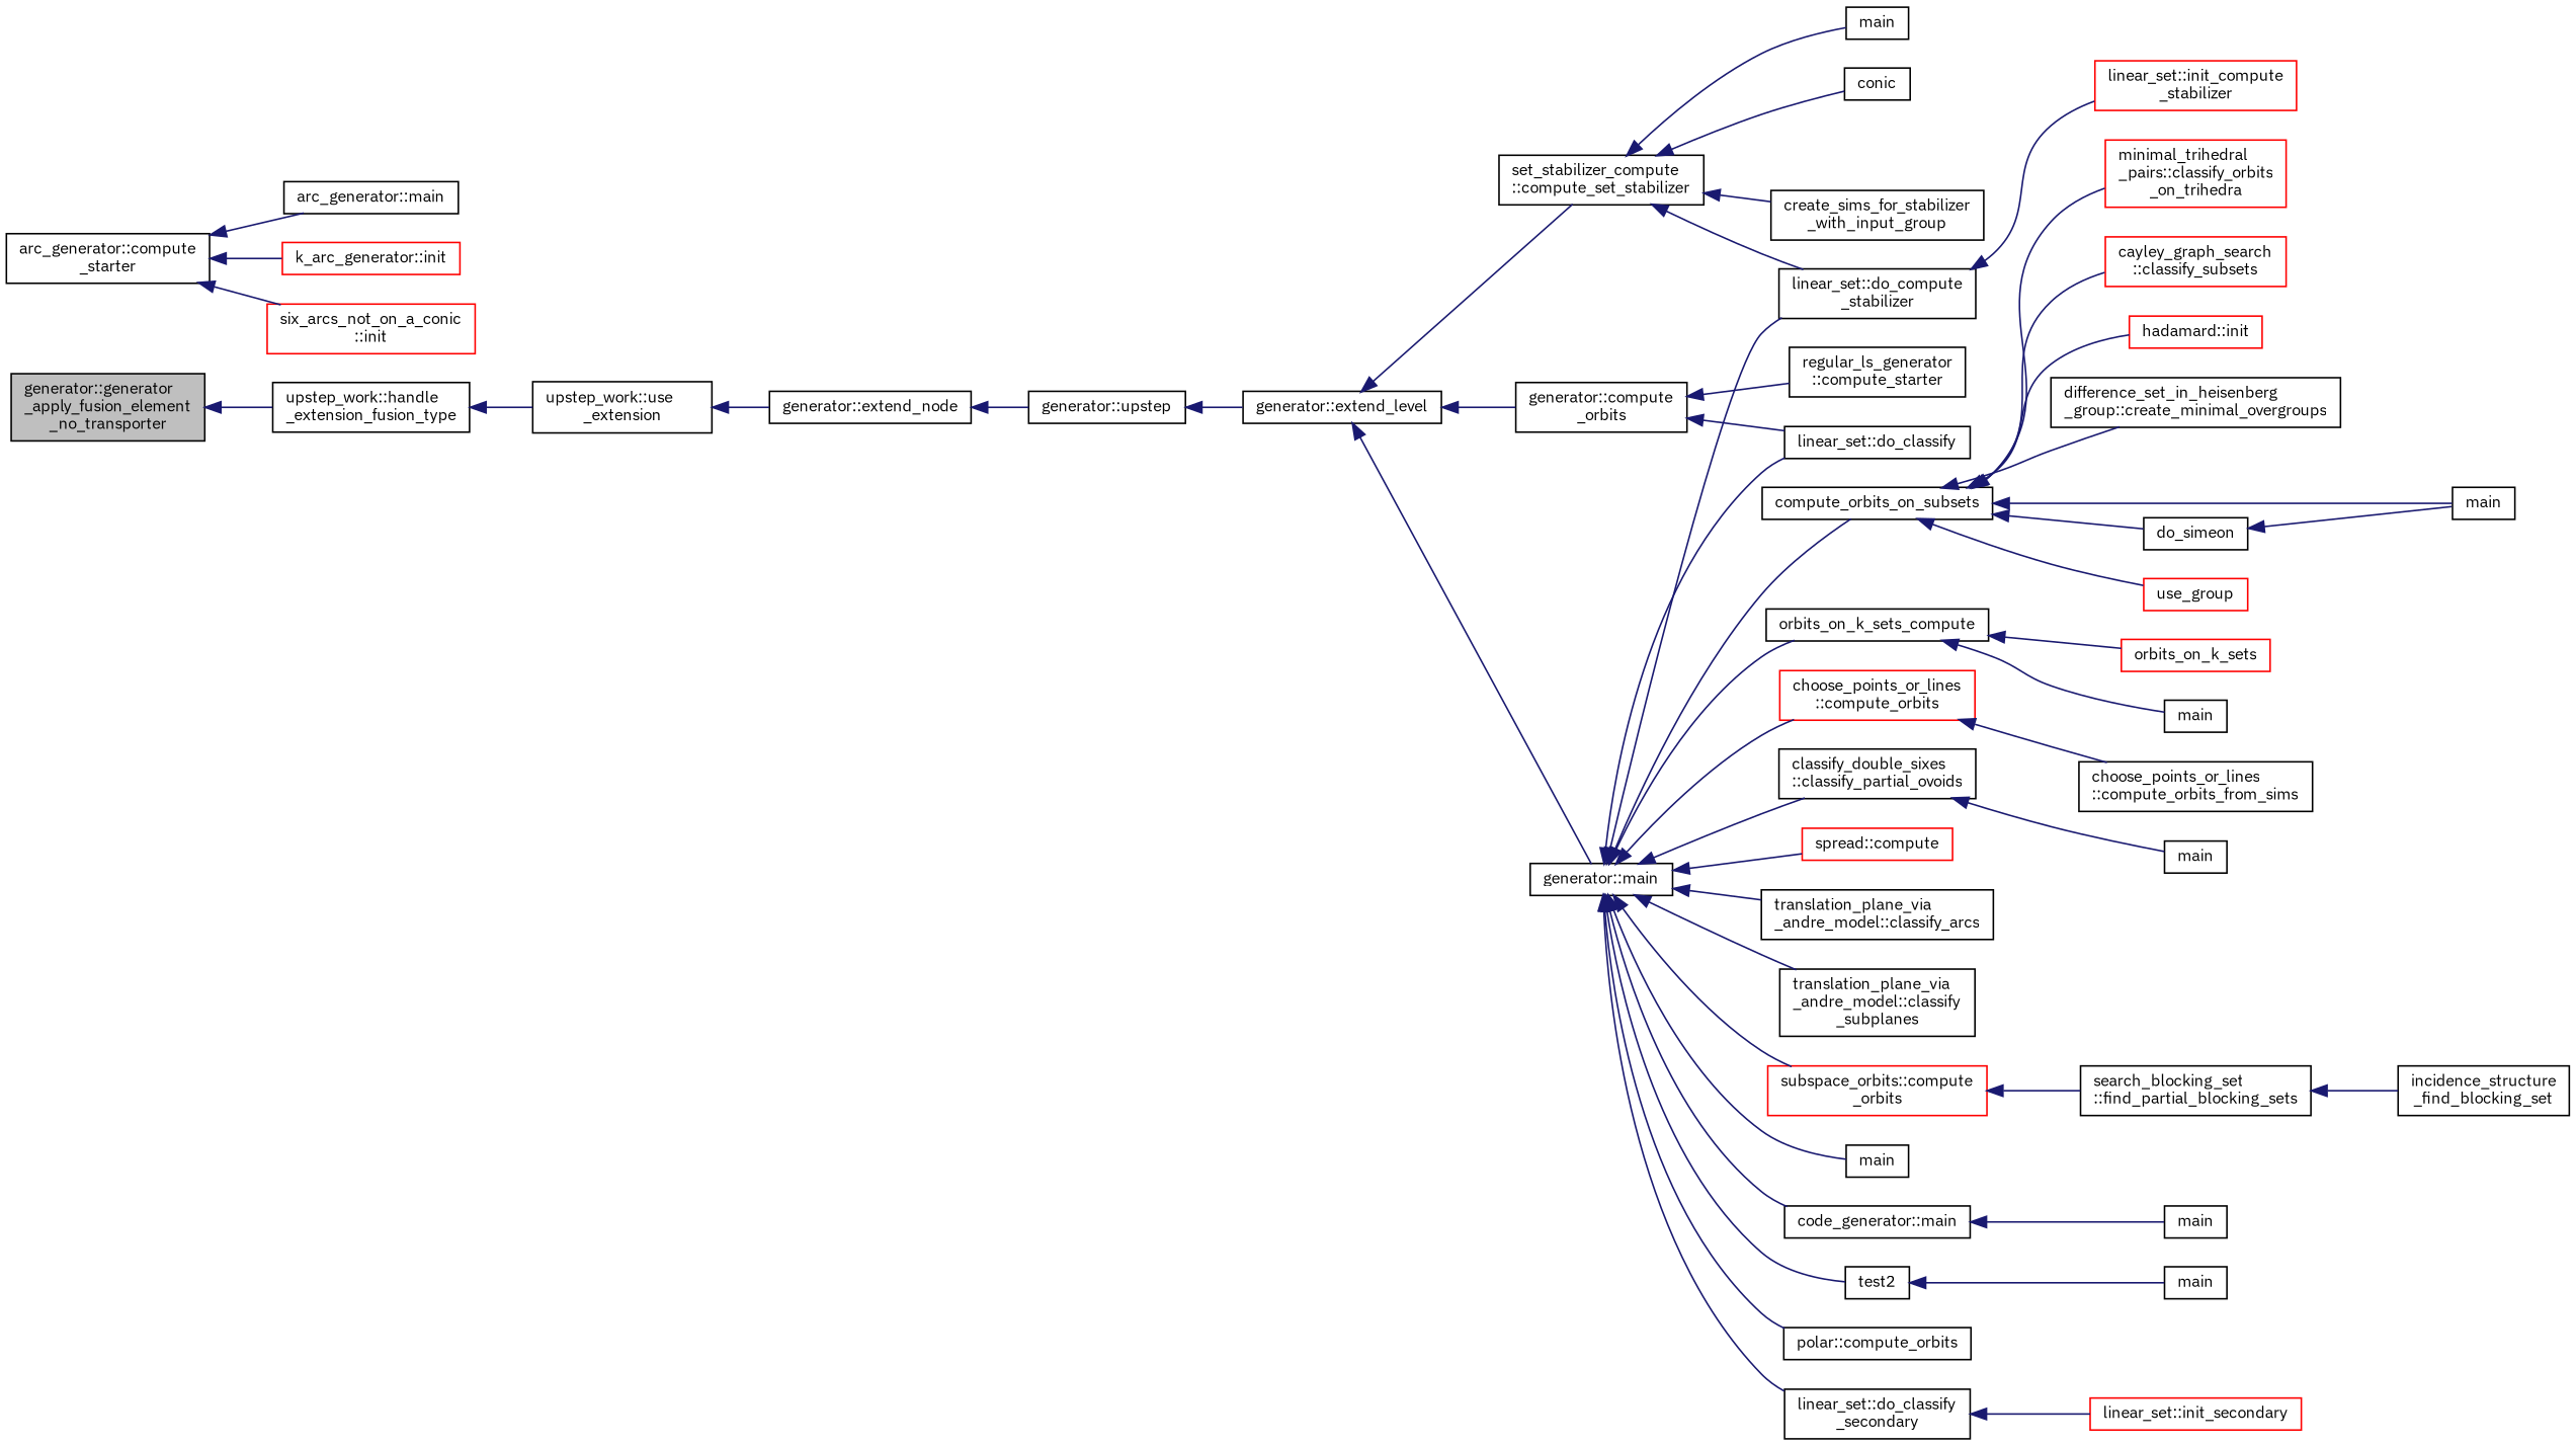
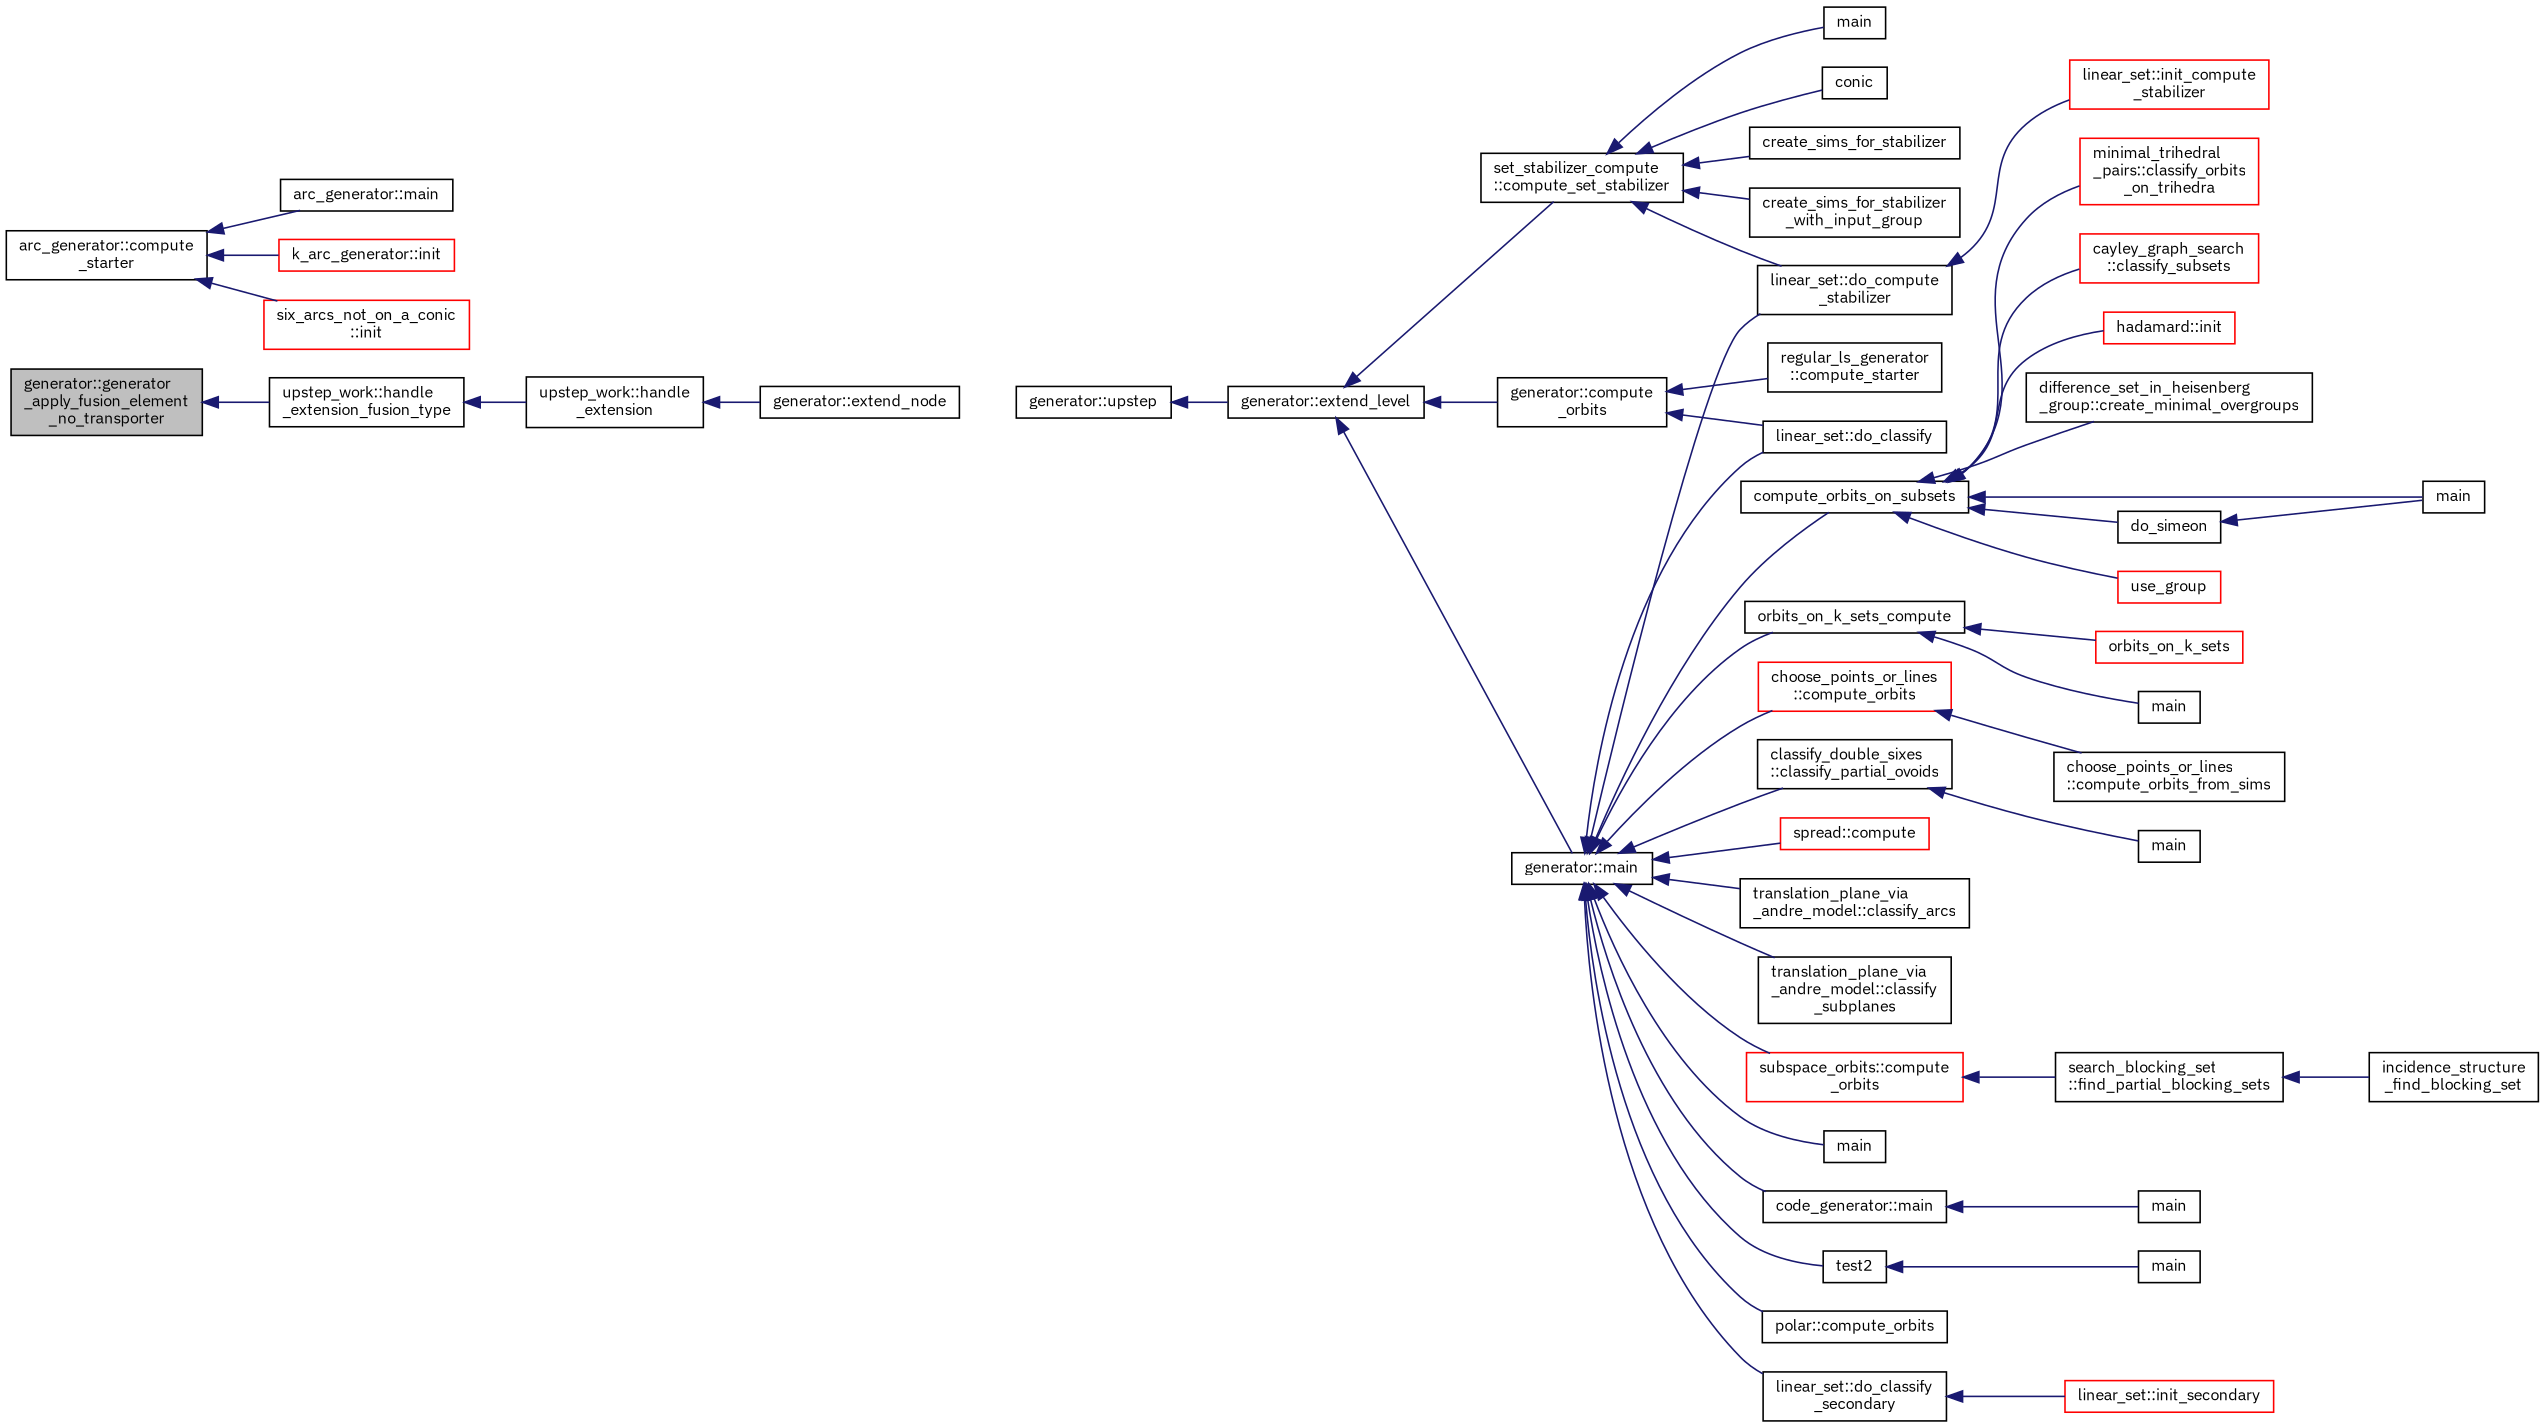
  digraph {
    fontname="IBM Plex Sans"
    rankdir=LR
    node [color=black fillcolor=white fontname="IBM Plex Sans" fontsize=10 shape=record style=filled]
    edge [color=midnightblue dir=back fontname="IBM Plex Sans" fontsize=10 labelfontname=Helvetica labelfontsize=10 style=solid]
    n1 [fillcolor=grey75 fontcolor=black height=0.2 label="generator::generator\l_apply_fusion_element\l_no_transporter" width=0.4]
    n2 [height=0.2 label="upstep_work::handle\l_extension_fusion_type" width=0.4]
-   n3 [height=0.2 label="upstep_work::use\l_extension" width=0.4]
+   n3 [height=0.2 label="upstep_work::handle\l_extension" width=0.4]
    n4 [height=0.2 label="generator::extend_node" width=0.4]
    n5 [height=0.2 label="generator::upstep" width=0.4]
    n6 [height=0.2 label="generator::extend_level" width=0.4]
    n7 [height=0.2 label="set_stabilizer_compute\l::compute_set_stabilizer" width=0.4]
    n8 [height=0.2 label="generator::compute\l_orbits" width=0.4]
    n9 [height=0.2 label="generator::main" width=0.4]
    n10 [height=0.2 label=main width=0.4]
    n11 [height=0.2 label=conic width=0.4]
    n12 [height=0.2 label="linear_set::do_compute\l_stabilizer" width=0.4]
+   n13 [height=0.2 label=create_sims_for_stabilizer width=0.4]
    n14 [height=0.2 label="create_sims_for_stabilizer\l_with_input_group" width=0.4]
    n15 [height=0.2 label="regular_ls_generator\l::compute_starter" width=0.4]
    n16 [height=0.2 label="linear_set::do_classify" width=0.4]
    n17 [height=0.2 label=main width=0.4]
    n18 [height=0.2 label="code_generator::main" width=0.4]
    n19 [height=0.2 label=test2 width=0.4]
    n20 [height=0.2 label="polar::compute_orbits" width=0.4]
    n21 [height=0.2 label="linear_set::do_classify\l_secondary" width=0.4]
    n22 [height=0.2 label=compute_orbits_on_subsets width=0.4]
    n23 [height=0.2 label=orbits_on_k_sets_compute width=0.4]
    n24 [color=red height=0.2 label="choose_points_or_lines\l::compute_orbits" width=0.4]
    n25 [height=0.2 label="classify_double_sixes\l::classify_partial_ovoids" width=0.4]
    n26 [color=red height=0.2 label="spread::compute" width=0.4]
    n27 [height=0.2 label="translation_plane_via\l_andre_model::classify_arcs" width=0.4]
    n28 [height=0.2 label="translation_plane_via\l_andre_model::classify\l_subplanes" width=0.4]
    n29 [color=red height=0.2 label="subspace_orbits::compute\l_orbits" width=0.4]
    n30 [color=red height=0.2 label="linear_set::init_compute\l_stabilizer" width=0.4]
    n31 [height=0.2 label=main width=0.4]
    n32 [height=0.2 label=main width=0.4]
    n33 [color=red height=0.2 label="linear_set::init_secondary" width=0.4]
    n34 [color=red height=0.2 label="cayley_graph_search\l::classify_subsets" width=0.4]
    n35 [color=red height=0.2 label="hadamard::init" width=0.4]
    n36 [height=0.2 label="difference_set_in_heisenberg\l_group::create_minimal_overgroups" width=0.4]
    n37 [height=0.2 label=main width=0.4]
    n38 [height=0.2 label=do_simeon width=0.4]
    n39 [color=red height=0.2 label=use_group width=0.4]
    n40 [color=red height=0.2 label="minimal_trihedral\l_pairs::classify_orbits\l_on_trihedra" width=0.4]
    n41 [height=0.2 label=main width=0.4]
    n42 [color=red height=0.2 label=orbits_on_k_sets width=0.4]
    n43 [height=0.2 label="arc_generator::compute\l_starter" width=0.4]
    n44 [height=0.2 label="arc_generator::main" width=0.4]
    n45 [color=red height=0.2 label="k_arc_generator::init" width=0.4]
    n46 [color=red height=0.2 label="six_arcs_not_on_a_conic\l::init" width=0.4]
    n47 [height=0.2 label="choose_points_or_lines\l::compute_orbits_from_sims" width=0.4]
    n48 [height=0.2 label=main width=0.4]
    n49 [height=0.2 label="search_blocking_set\l::find_partial_blocking_sets" width=0.4]
    n50 [height=0.2 label="incidence_structure\l_find_blocking_set" width=0.4]
    n1 -> n2
    n2 -> n3
    n3 -> n4
-   n4 -> n5
    n5 -> n6
    n6 -> n7
    n6 -> n8
    n6 -> n9
    n7 -> n10
    n7 -> n11
    n7 -> n12
+   n7 -> n13
    n7 -> n14
    n8 -> n15
    n8 -> n16
    n9 -> n12
    n9 -> n16
    n9 -> n17
    n9 -> n18
    n9 -> n19
    n9 -> n20
    n9 -> n21
    n9 -> n22
    n9 -> n23
    n9 -> n24
    n9 -> n25
    n9 -> n26
    n9 -> n27
    n9 -> n28
    n9 -> n29
    n12 -> n30
    n18 -> n31
    n19 -> n32
    n21 -> n33
    n22 -> n34
    n22 -> n35
    n22 -> n36
    n22 -> n37
    n22 -> n38
    n22 -> n39
    n22 -> n40
    n23 -> n41
    n23 -> n42
    n24 -> n47
    n25 -> n48
    n29 -> n49
    n38 -> n37
    n43 -> n44
    n43 -> n45
    n43 -> n46
    n49 -> n50
  }
